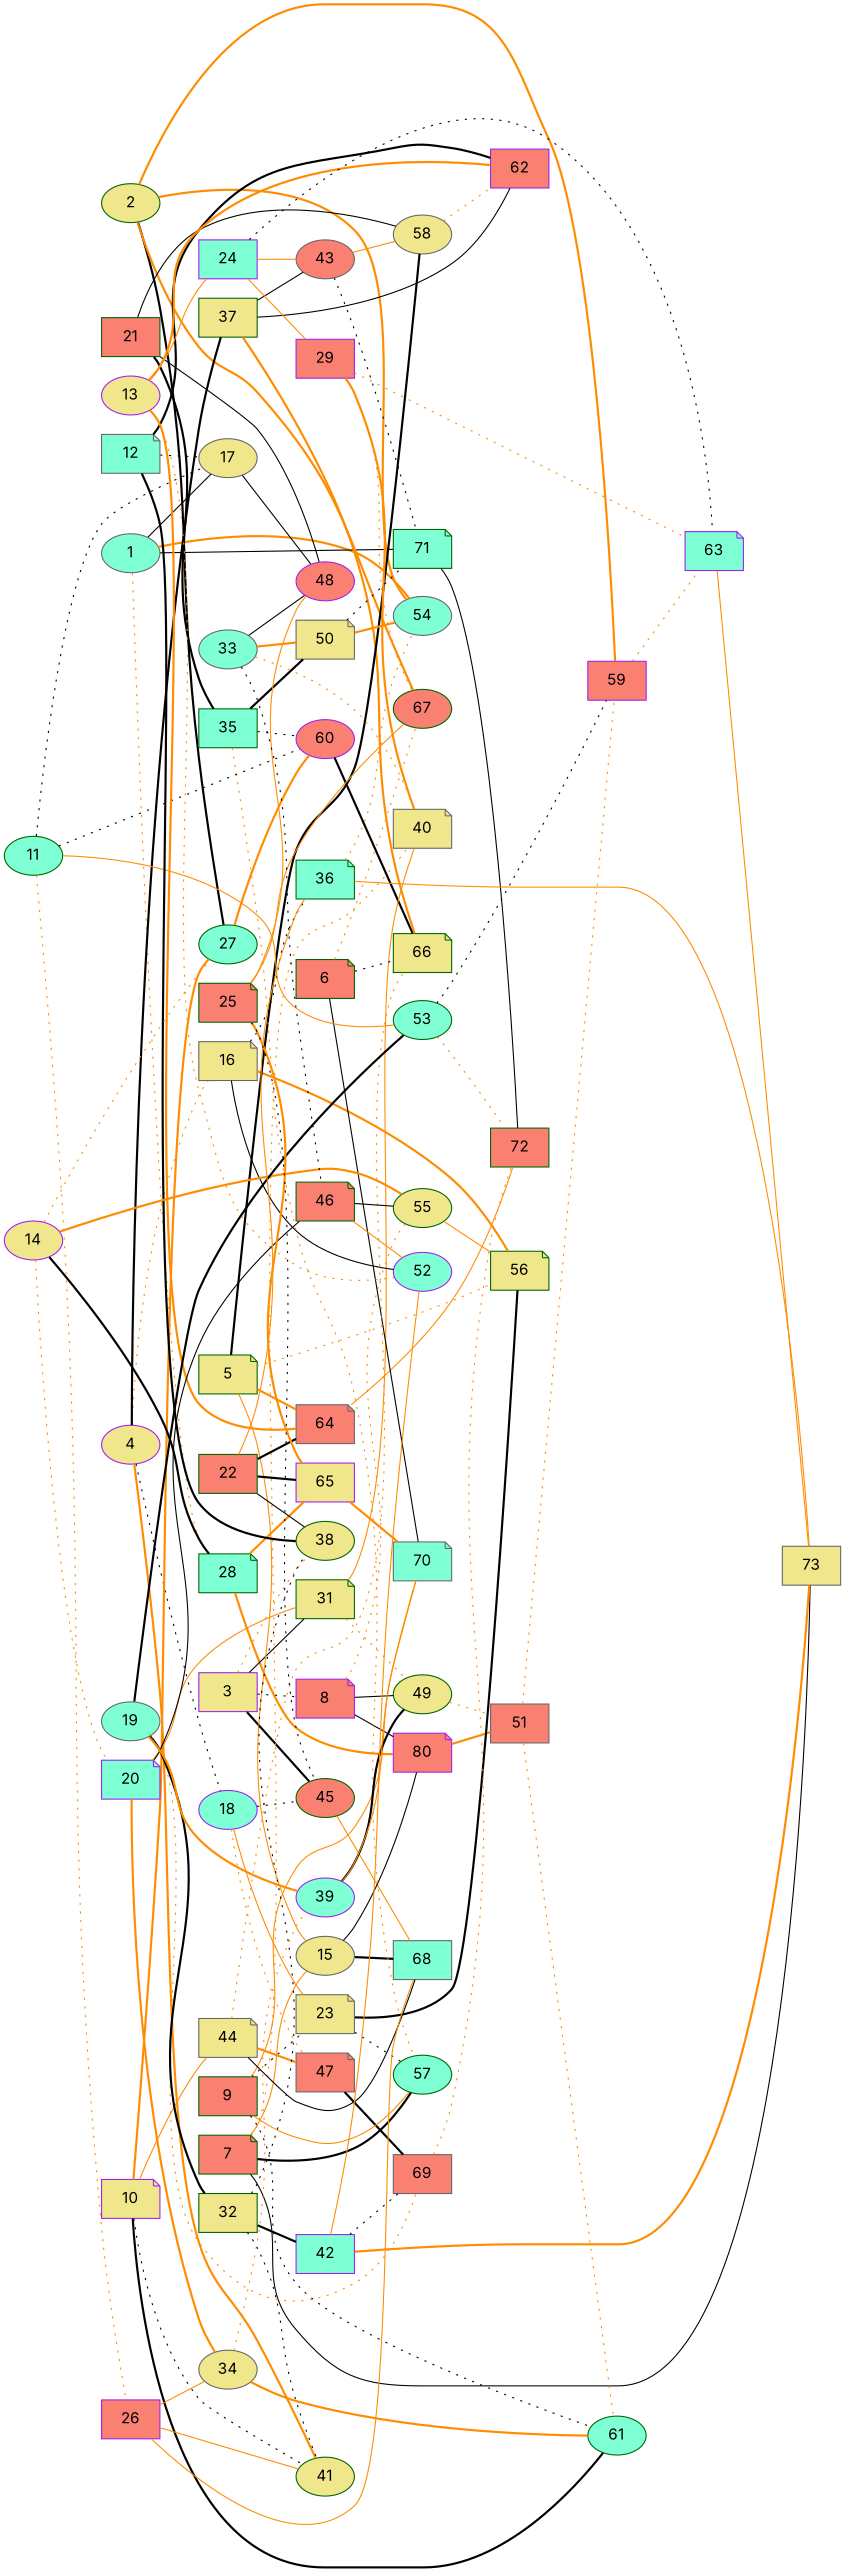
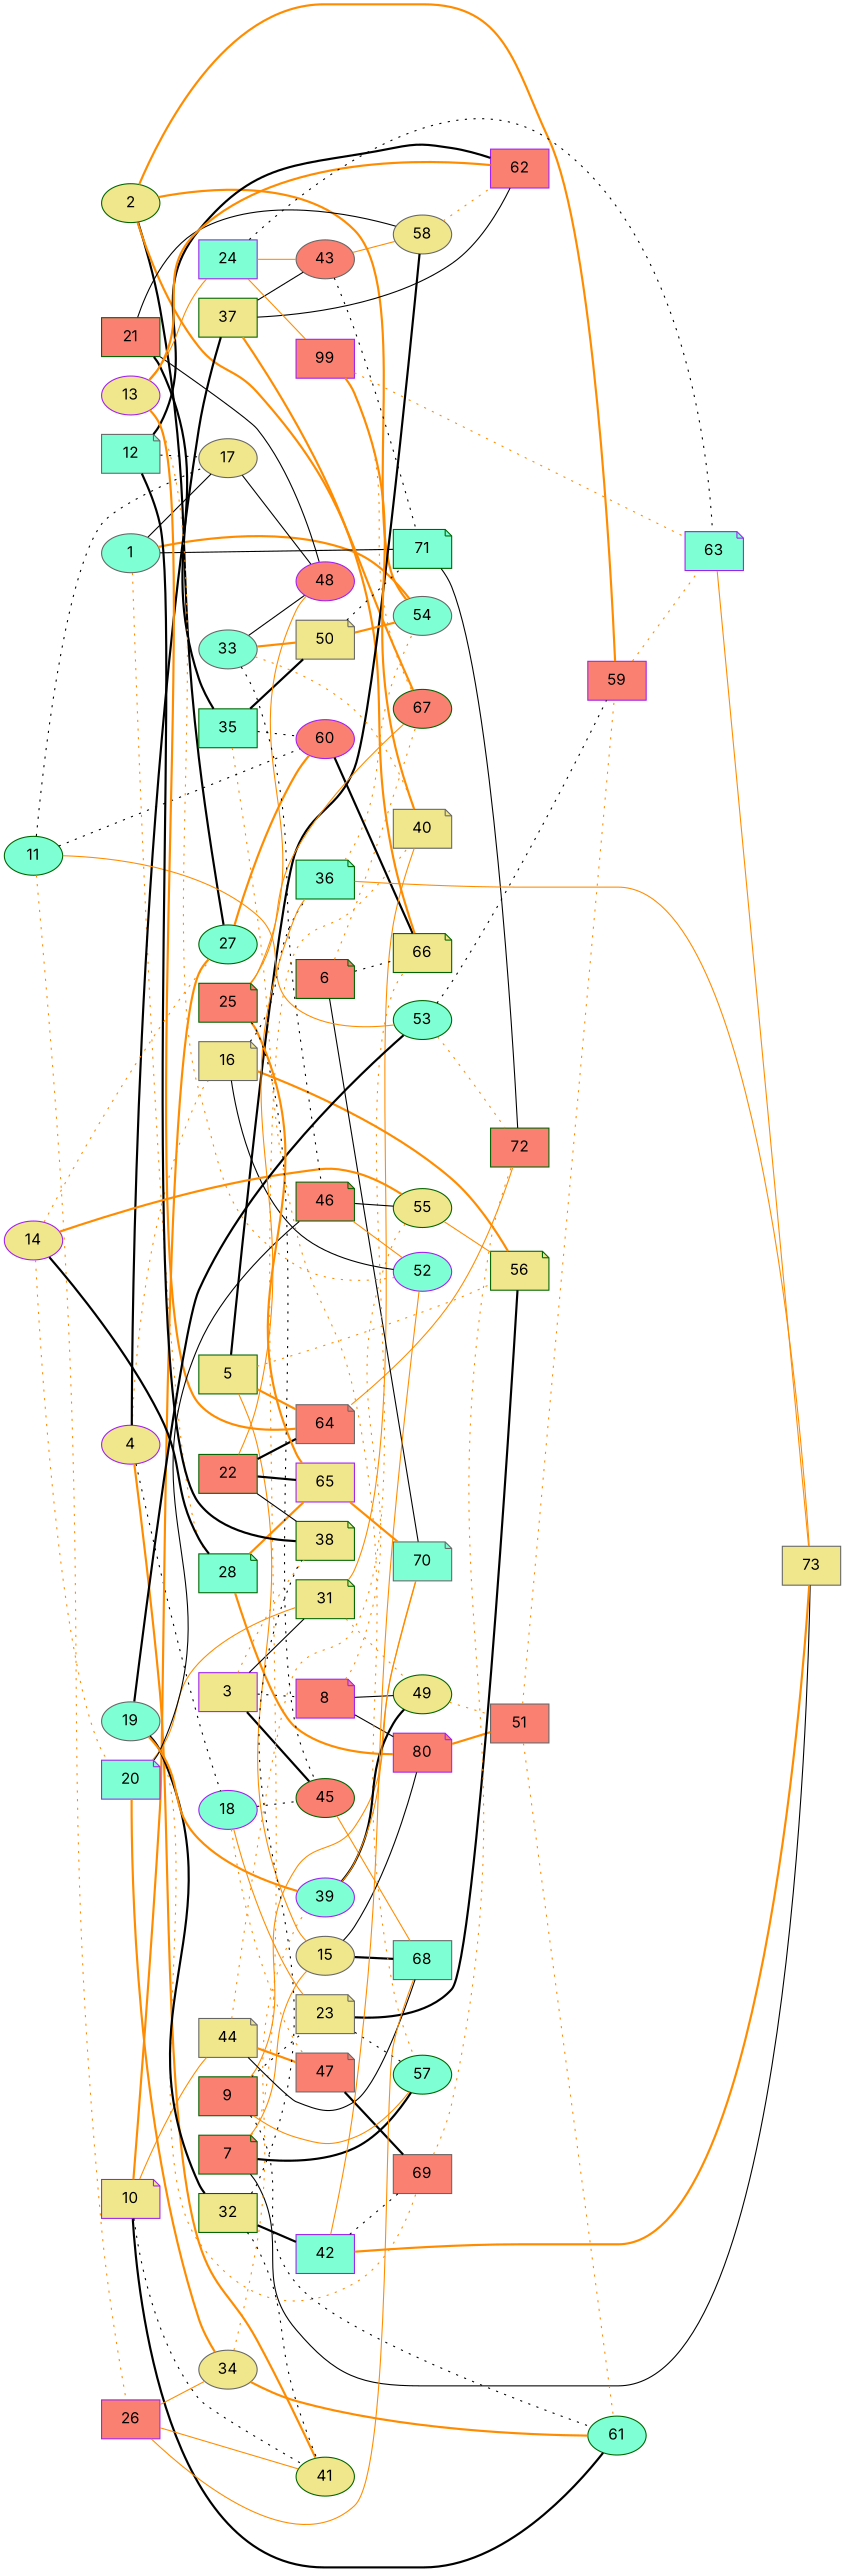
  graph {
    fontname=Inter
    rankdir=LR
    node [color=darkgreen fillcolor=khaki fontname=Inter shape=ellipse style=filled]
    edge [color=darkorange fontname=Inter style=dotted]
    1 [color=gray40 fillcolor=aquamarine]
    17 [color=gray40]
    28 [fillcolor=aquamarine shape=note]
    54 [color=gray40 fillcolor=aquamarine]
    71 [fillcolor=aquamarine shape=note]
    48 [color=purple fillcolor=salmon]
    n7 [color=purple fillcolor=salmon label=80 shape=note]
    65 [color=purple shape=box]
    72 [fillcolor=salmon shape=box]
    2
    27 [fillcolor=aquamarine]
    59 [color=purple fillcolor=salmon shape=box]
    67 [fillcolor=salmon]
    60 [color=purple fillcolor=salmon]
    63 [color=purple fillcolor=aquamarine shape=note]
    3 [color=purple shape=box]
    8 [color=purple fillcolor=salmon shape=note]
    31 [shape=note]
-   38
+   38 [shape=note]
    45 [fillcolor=salmon]
    49
    55
    40 [color=gray40 shape=note]
    68 [color=gray40 fillcolor=aquamarine shape=box]
    4 [color=purple]
    16 [color=gray40 shape=note]
    18 [color=purple fillcolor=aquamarine]
    37 [shape=box]
    41
    56 [shape=note]
    52 [color=purple fillcolor=aquamarine]
    36 [fillcolor=aquamarine shape=note]
    23 [color=gray40 shape=note]
    47 [color=gray40 fillcolor=salmon shape=note]
    66 [shape=note]
    62 [color=purple fillcolor=salmon shape=box]
    43 [color=gray40 fillcolor=salmon]
-   5 [shape=note]
+   5 [shape=box]
    15 [color=gray40]
    58 [color=gray40]
    64 [color=gray40 fillcolor=salmon shape=note]
    6 [fillcolor=salmon shape=note]
    70 [color=gray40 fillcolor=aquamarine shape=note]
    21 [fillcolor=salmon shape=box]
    35 [fillcolor=aquamarine shape=box]
    7 [fillcolor=salmon shape=note]
    57 [fillcolor=aquamarine]
    73 [color=gray40 shape=box]
    51 [color=gray40 fillcolor=salmon shape=box]
    9 [fillcolor=salmon shape=box]
    61 [fillcolor=aquamarine]
    10 [color=purple shape=note]
    44 [color=gray40 shape=note]
    11 [fillcolor=aquamarine]
    26 [color=purple fillcolor=salmon shape=box]
    53 [fillcolor=aquamarine]
    34 [color=gray40]
    12 [color=gray40 fillcolor=aquamarine shape=note]
    69 [color=gray40 fillcolor=salmon shape=box]
    13 [color=purple]
    24 [color=purple fillcolor=aquamarine shape=box]
-   29 [color=purple fillcolor=salmon shape=box]
+   29 [color=purple fillcolor=salmon shape=box label=99]
    14 [color=purple]
    20 [color=purple fillcolor=aquamarine shape=note]
    46 [fillcolor=salmon shape=note]
    19 [color=gray40 fillcolor=aquamarine]
    32 [shape=box]
    39 [color=purple fillcolor=aquamarine]
    42 [color=purple fillcolor=aquamarine shape=box]
    50 [color=gray40 shape=note]
    22 [fillcolor=salmon shape=box]
    25 [fillcolor=salmon shape=note]
    33 [color=gray40 fillcolor=aquamarine]
    1 -- 17 [color=black style=solid]
    1 -- 28
    1 -- 54 [style=bold]
    1 -- 71 [color=black style=solid]
    17 -- 48 [color=black style=solid]
    28 -- n7 [style=bold]
    28 -- 65 [style=bold]
    71 -- 72 [color=black style=solid]
    n7 -- 51 [style=bold]
    65 -- 70 [style=bold]
    2 -- 54 [style=bold]
    2 -- 27 [color=black style=bold]
    2 -- 59 [style=bold]
    2 -- 67 [style=bold]
    27 -- 60 [style=bold]
    59 -- 63
    60 -- 66 [color=black style=bold]
    63 -- 73 [style=solid]
    3 -- 8 [color=black]
    3 -- 31 [color=black style=solid]
    3 -- 38
    3 -- 45 [color=black style=bold]
    8 -- n7 [color=black style=solid]
    8 -- 49 [color=black style=solid]
    8 -- 55
    31 -- 49
    31 -- 40 [style=solid]
    45 -- 68 [style=solid]
    49 -- 51
    55 -- 56 [style=solid]
    4 -- 16
    4 -- 18 [color=black]
    4 -- 37 [color=black style=bold]
    4 -- 41 [style=bold]
    16 -- 56 [style=bold]
    16 -- 52 [color=black style=solid]
    16 -- 36 [color=black]
    18 -- 45 [color=black]
    18 -- 23 [style=solid]
    18 -- 47
    37 -- 66 [style=bold]
    37 -- 62 [color=black style=solid]
    37 -- 43 [color=black style=solid]
    36 -- 54
    36 -- 73 [style=solid]
    23 -- 56 [color=black style=bold]
    23 -- 57 [color=black]
    47 -- 69 [color=black style=bold]
    43 -- 71 [color=black]
    43 -- 58 [style=solid]
    5 -- 56
    5 -- 15 [style=solid]
    5 -- 58 [color=black style=bold]
    5 -- 64 [style=bold]
    15 -- n7 [color=black style=solid]
    15 -- 68 [color=black style=bold]
    58 -- 62
    64 -- 72 [style=solid]
    6 -- 67
    6 -- 66 [color=black]
    6 -- 70 [color=black style=solid]
    21 -- 48 [color=black style=solid]
    21 -- 58 [color=black style=solid]
    21 -- 35 [color=black style=bold]
    35 -- 60 [color=black]
    35 -- 57
    35 -- 50 [color=black style=bold]
    7 -- 40
    7 -- 15 [style=solid]
    7 -- 57 [color=black style=bold]
    7 -- 73 [color=black style=solid]
    51 -- 59
    51 -- 61
    9 -- 23 [color=black]
    9 -- 70 [style=solid]
    9 -- 57 [style=solid]
    9 -- 61 [color=black]
    10 -- 27 [style=bold]
    10 -- 41 [color=black]
    10 -- 61 [color=black style=bold]
    10 -- 44 [style=solid]
    44 -- 68 [color=black style=solid]
    44 -- 47 [style=bold]
    44 -- 66
    11 -- 17 [color=black]
    11 -- 60 [color=black]
    11 -- 26
    11 -- 53 [style=solid]
    26 -- 68 [style=solid]
    26 -- 41 [style=solid]
    26 -- 34 [style=solid]
    53 -- 72
    53 -- 59 [color=black]
    34 -- 61 [style=bold]
    34 -- 39
    12 -- 17 [color=black]
    12 -- 38 [color=black style=bold]
    12 -- 62 [color=black style=bold]
    69 -- 72
    13 -- 52
    13 -- 62 [style=bold]
    13 -- 64 [style=bold]
    13 -- 24 [style=solid]
    24 -- 63 [color=black]
    24 -- 43 [style=solid]
    24 -- 29 [style=solid]
    29 -- 67
    29 -- 63
    29 -- 40 [style=bold]
    14 -- 28 [color=black style=bold]
    14 -- 27
    14 -- 55 [style=bold]
    14 -- 20
    20 -- 31 [style=solid]
    20 -- 34 [style=bold]
    20 -- 46 [color=black style=solid]
    46 -- 55 [color=black style=solid]
    46 -- 52 [style=solid]
    19 -- 53 [color=black style=bold]
    19 -- 69
    19 -- 32 [color=black style=bold]
    19 -- 39 [style=bold]
    32 -- 38 [color=black]
    32 -- 41 [color=black]
    32 -- 42 [color=black style=bold]
    39 -- 49 [color=black style=bold]
    39 -- 70 [style=solid]
    42 -- 52 [style=solid]
    42 -- 73 [style=bold]
    42 -- 69 [color=black]
    50 -- 54 [style=bold]
    50 -- 71 [color=black]
    22 -- 65 [color=black style=bold]
    22 -- 38 [color=black style=solid]
    22 -- 36 [style=solid]
    22 -- 64 [color=black style=bold]
    25 -- 48 [style=solid]
    25 -- 65 [style=bold]
    25 -- 67 [style=solid]
    25 -- 45 [color=black]
    33 -- 48 [color=black style=solid]
    33 -- 40
    33 -- 46 [color=black]
    33 -- 50 [style=bold]
  }
